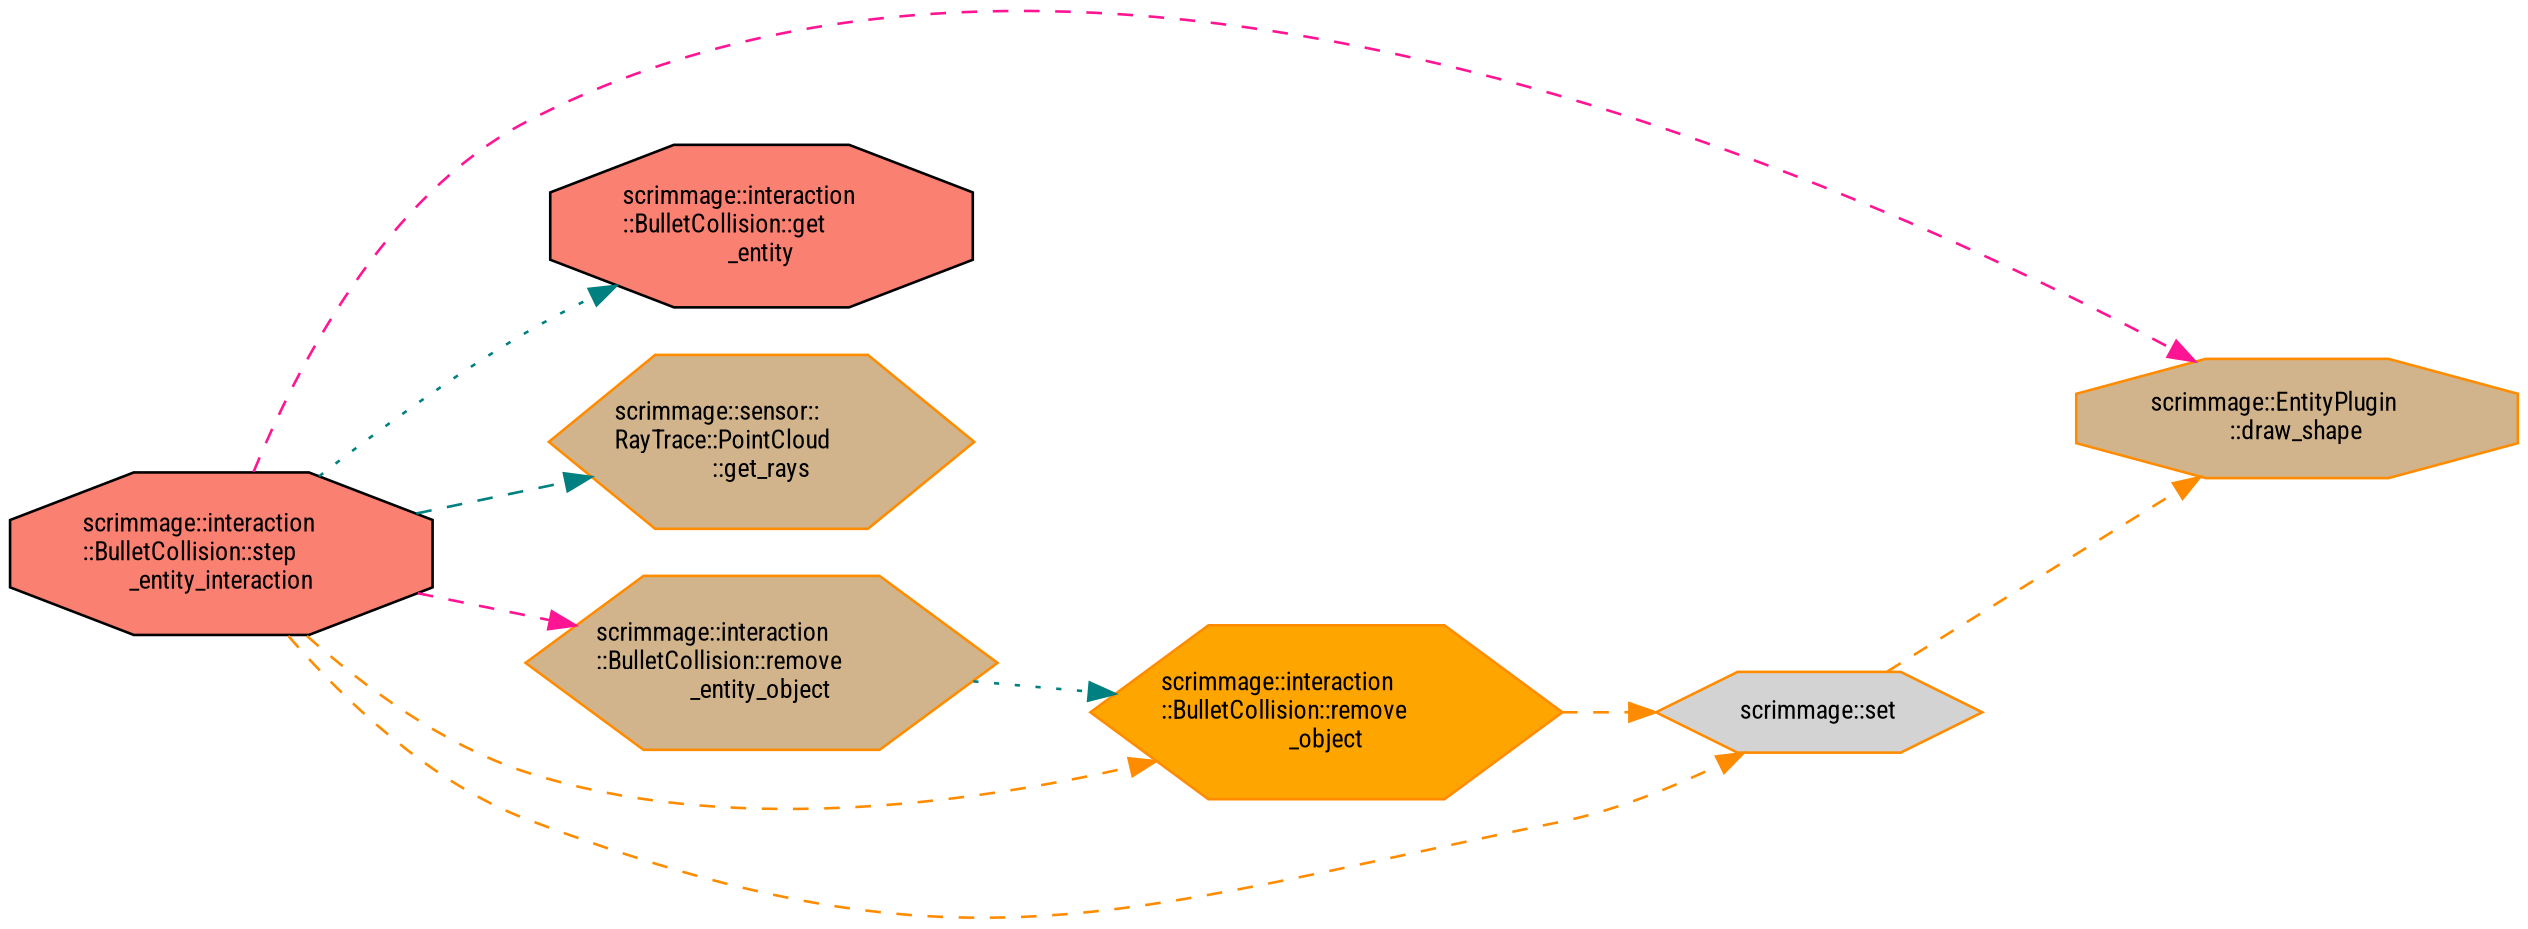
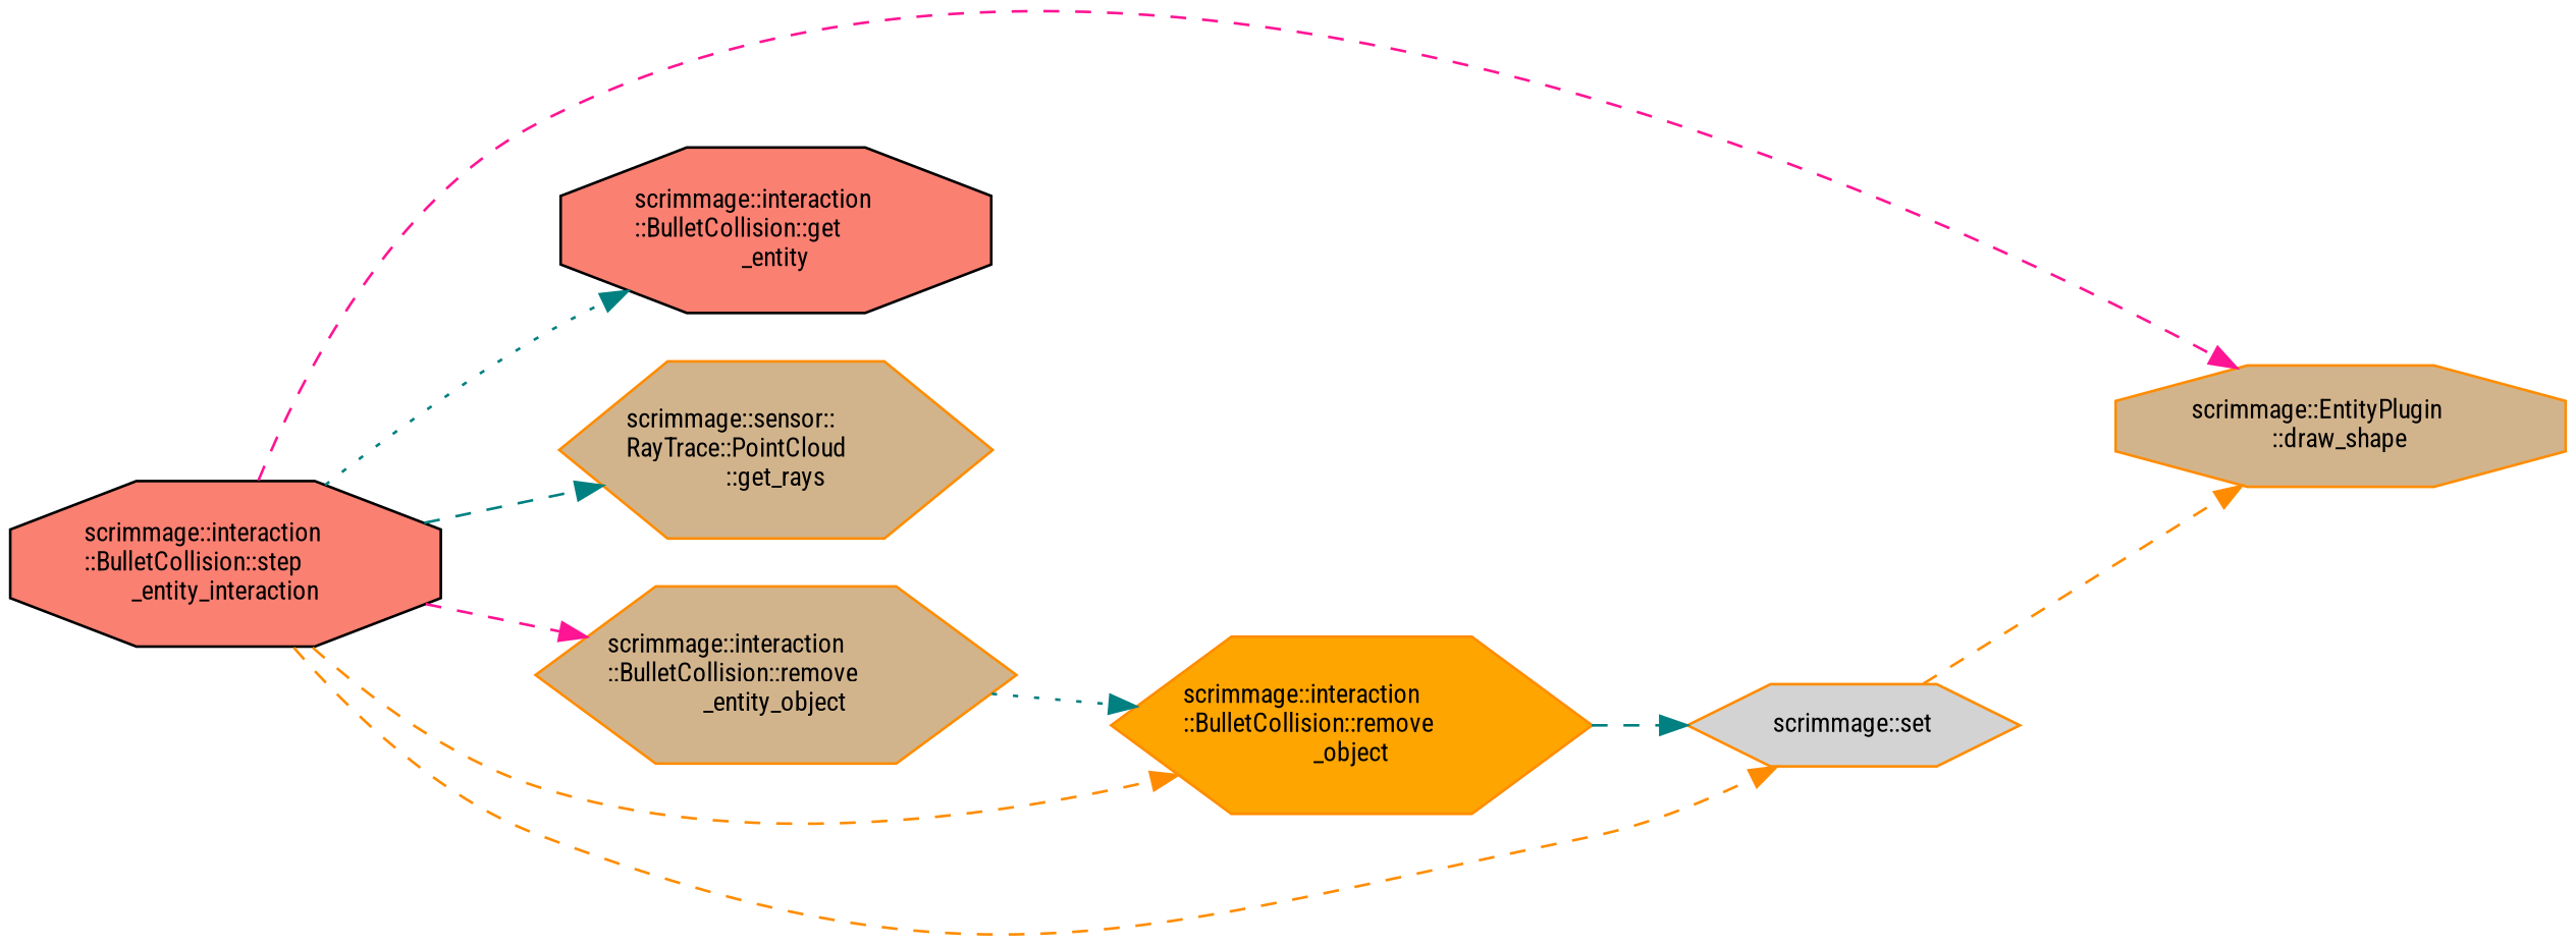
  digraph {
    fontname="Roboto Condensed"
    rankdir=LR
    node [color=darkorange fillcolor=tan fontname="Roboto Condensed" fontsize=10 shape=hexagon style=filled]
    edge [color=teal fontname="Roboto Condensed" fontsize=10 labelfontname=Helvetica labelfontsize=10 style=dashed]
    n1 [color=black fillcolor=salmon fontcolor=black height=0.2 label="scrimmage::interaction\l::BulletCollision::step\l_entity_interaction" shape=octagon width=0.4]
    n2 [height=0.2 label="scrimmage::EntityPlugin\l::draw_shape" shape=octagon width=0.4]
    n3 [color=black fillcolor=salmon height=0.2 label="scrimmage::interaction\l::BulletCollision::get\l_entity" shape=octagon width=0.4]
    n4 [height=0.2 label="scrimmage::sensor::\lRayTrace::PointCloud\l::get_rays" width=0.4]
    n5 [height=0.2 label="scrimmage::interaction\l::BulletCollision::remove\l_entity_object" width=0.4]
    n6 [fillcolor=orange height=0.2 label="scrimmage::interaction\l::BulletCollision::remove\l_object" width=0.4]
    n7 [fillcolor=lightgrey height=0.2 label="scrimmage::set" width=0.4]
    n1 -> n2 [color=deeppink]
    n1 -> n3 [style=dotted]
    n1 -> n4
    n1 -> n5 [color=deeppink]
    n1 -> n6 [color=darkorange]
    n1 -> n7 [color=darkorange]
    n5 -> n6 [style=dotted]
-   n6 -> n7 [color=darkorange]
+   n6 -> n7
    n7 -> n2 [color=darkorange]
  }
